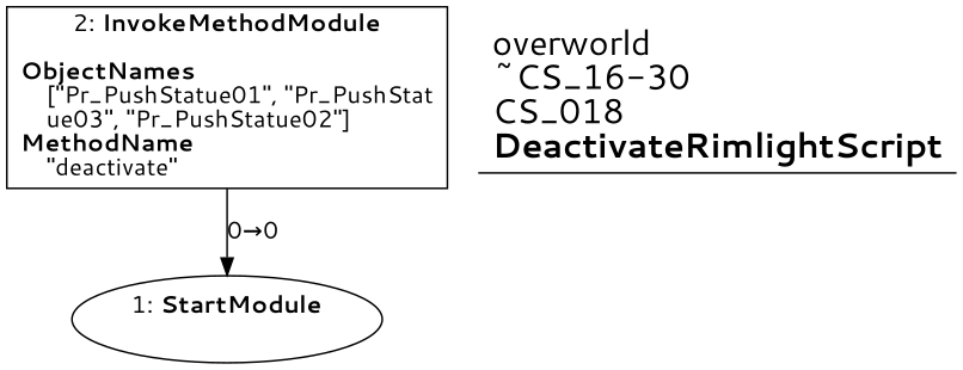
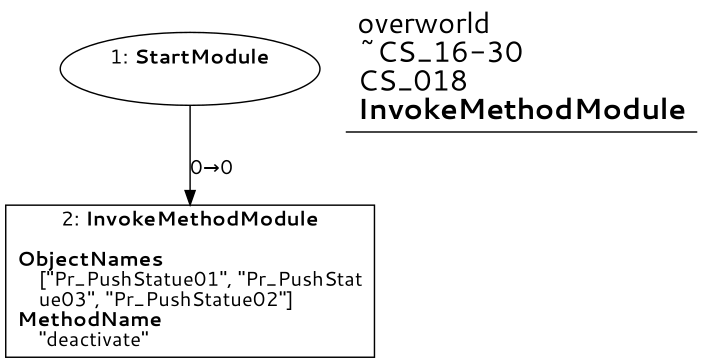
  digraph {
    fontname="Segoe UI"
    splines=spline
    node [fontname="Segoe UI"]
    n1 [label=<1: <b>StartModule</b><br/><br/>> shape=oval]
    n2 [label=<2: <b>InvokeMethodModule</b><br/><br/><b>ObjectNames</b><br align="left"/>    [&quot;Pr_PushStatue01&quot;, &quot;Pr_PushStat<br align="left"/>    ue03&quot;, &quot;Pr_PushStatue02&quot;]<br align="left"/><b>MethodName</b><br align="left"/>    &quot;deactivate&quot;<br align="left"/>> shape=box]
-   n3 [label=<<font point-size="20">overworld<br align="left"/>~CS_16-30<br align="left"/>CS_018<br align="left"/><b>DeactivateRimlightScript</b><br align="left"/></font>> shape=underline]
-   n2 -> n1 [fontname="Segoe UI" label="0→0"]
+   n3 [label=<<font point-size="20">overworld<br align="left"/>~CS_16-30<br align="left"/>CS_018<br align="left"/><b>InvokeMethodModule</b><br align="left"/></font>> shape=underline]
+   n1 -> n2 [fontname="Segoe UI" label="0→0"]
  }
